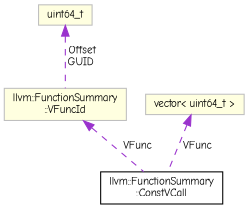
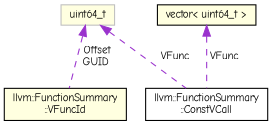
  digraph {
    fontname="Comic Neue"
    node [color=black fillcolor=lightyellow fontname="Comic Neue" fontsize=10 shape=record style=filled]
    edge [color=darkorchid3 dir=back fontname="Comic Neue" fontsize=10 labelfontname=Helvetica labelfontsize=10 style=dashed]
    n1 [fillcolor=white fontcolor=black height=0.2 label="llvm::FunctionSummary\l::ConstVCall" width=0.4]
-   n2 [color=grey75 height=0.2 label="llvm::FunctionSummary\l::VFuncId" width=0.4]
+   n2 [height=0.2 label="llvm::FunctionSummary\l::VFuncId" width=0.4]
    n3 [color=grey75 height=0.2 label=uint64_t width=0.4]
-   n4 [color=grey75 height=0.2 label="vector\< uint64_t \>" width=0.4]
-   n2 -> n1 [label=" VFunc"]
+   n4 [height=0.2 label="vector\< uint64_t \>" width=0.4]
+   n3 -> n1 [label=" VFunc"]
    n3 -> n2 [label=" Offset\nGUID"]
    n4 -> n1 [label=" VFunc"]
  }
